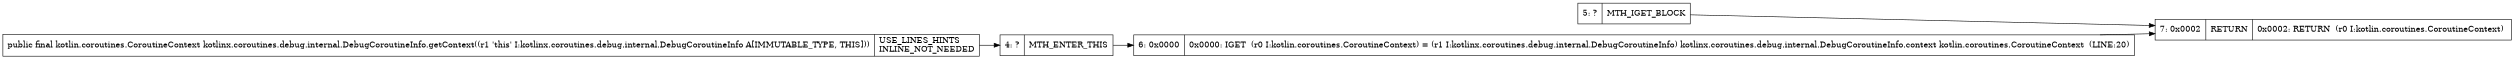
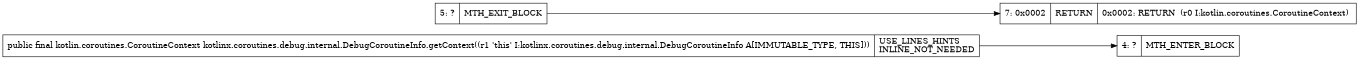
  digraph {
    rankdir=LR
    node [shape=record]
-   n1 [label="{4\:\ ?|MTH_ENTER_THIS\l}"]
-   n2 [label="{6\:\ 0x0000|0x0000: IGET  (r0 I:kotlin.coroutines.CoroutineContext) = (r1 I:kotlinx.coroutines.debug.internal.DebugCoroutineInfo) kotlinx.coroutines.debug.internal.DebugCoroutineInfo.context kotlin.coroutines.CoroutineContext  (LINE:20)\l}"]
+   n1 [label="{4\:\ ?|MTH_ENTER_BLOCK\l}"]
    n3 [label="{7\:\ 0x0002|RETURN\l|0x0002: RETURN  (r0 I:kotlin.coroutines.CoroutineContext) \l}"]
-   n4 [label="{5\:\ ?|MTH_IGET_BLOCK\l}"]
+   n4 [label="{5\:\ ?|MTH_EXIT_BLOCK\l}"]
    n5 [label="{public final kotlin.coroutines.CoroutineContext kotlinx.coroutines.debug.internal.DebugCoroutineInfo.getContext((r1 'this' I:kotlinx.coroutines.debug.internal.DebugCoroutineInfo A[IMMUTABLE_TYPE, THIS]))  | USE_LINES_HINTS\lINLINE_NOT_NEEDED\l}"]
-   n1 -> n2
-   n2 -> n3
    n4 -> n3
    n5 -> n1
  }
